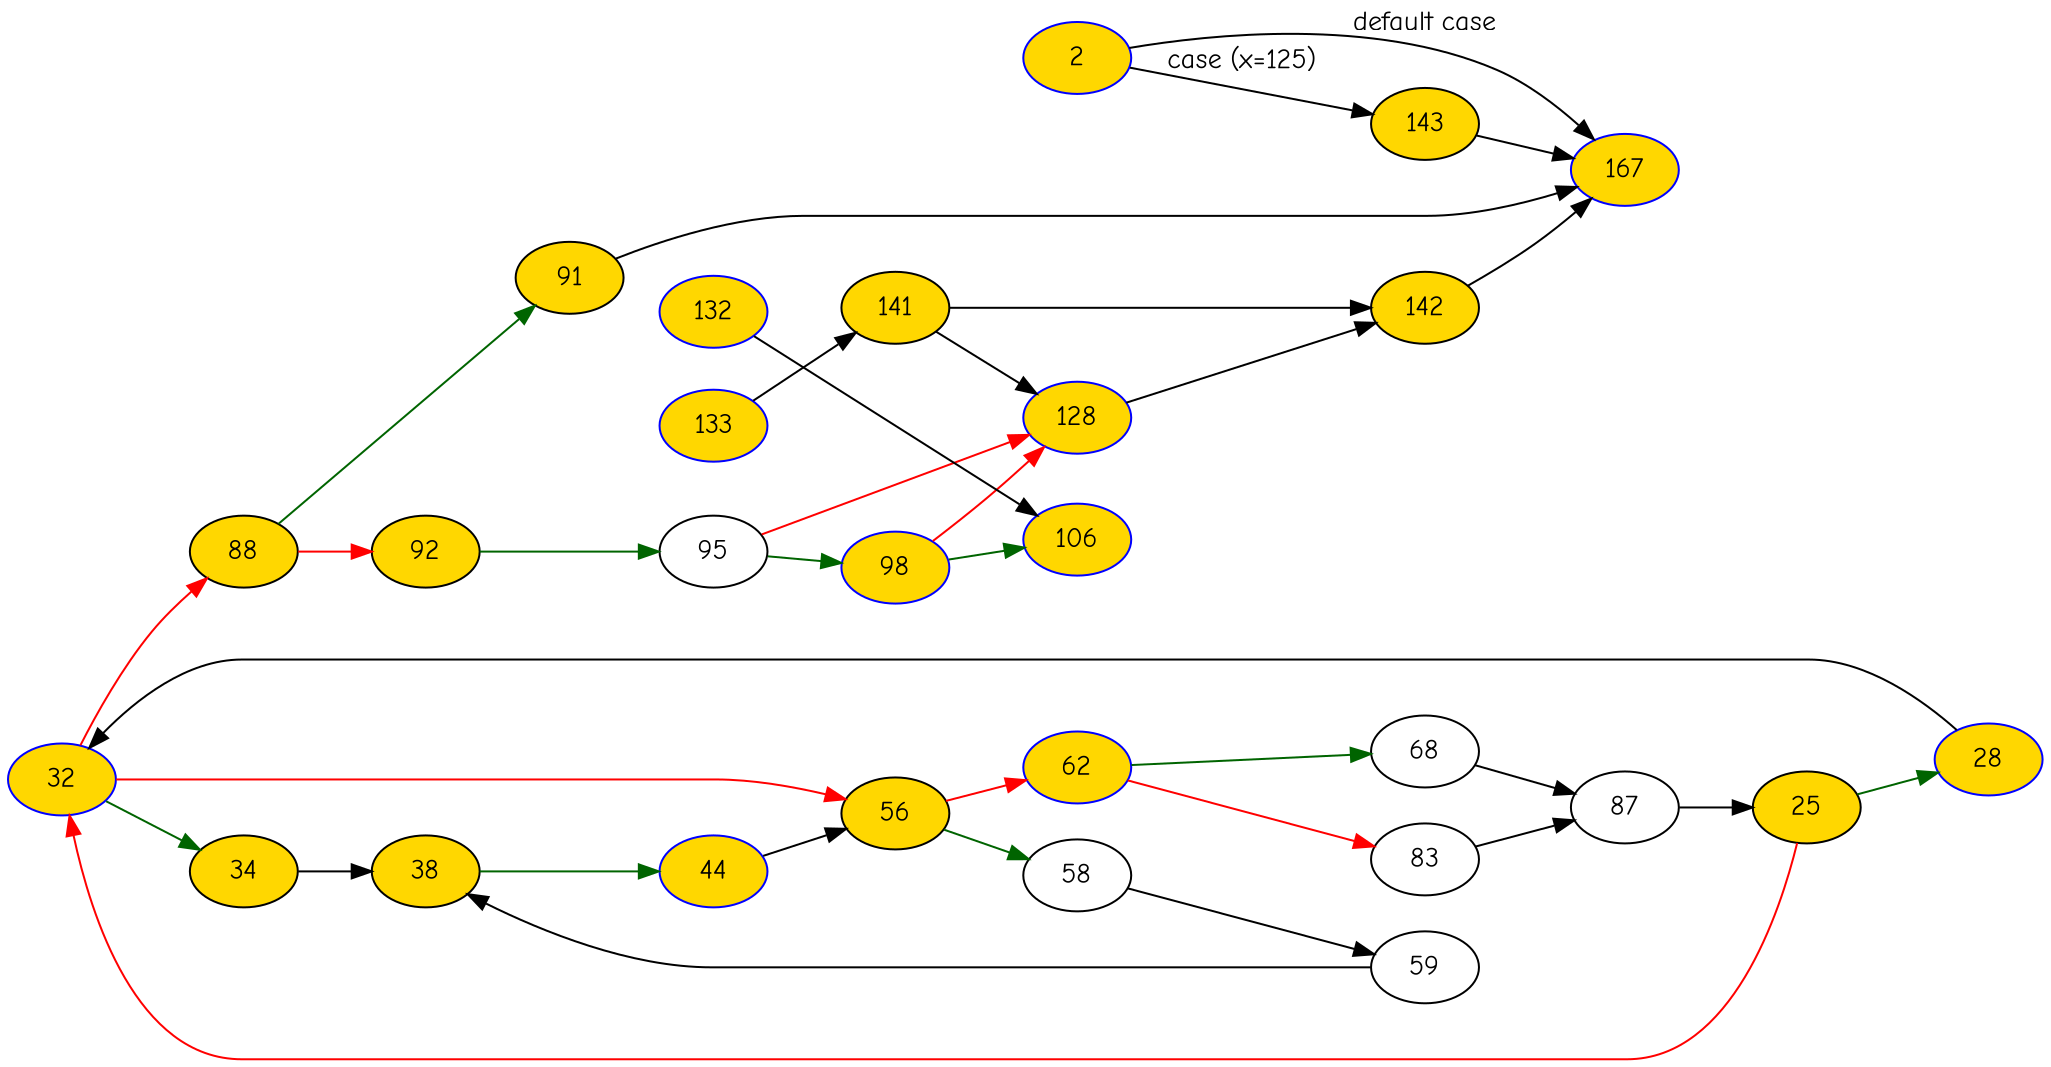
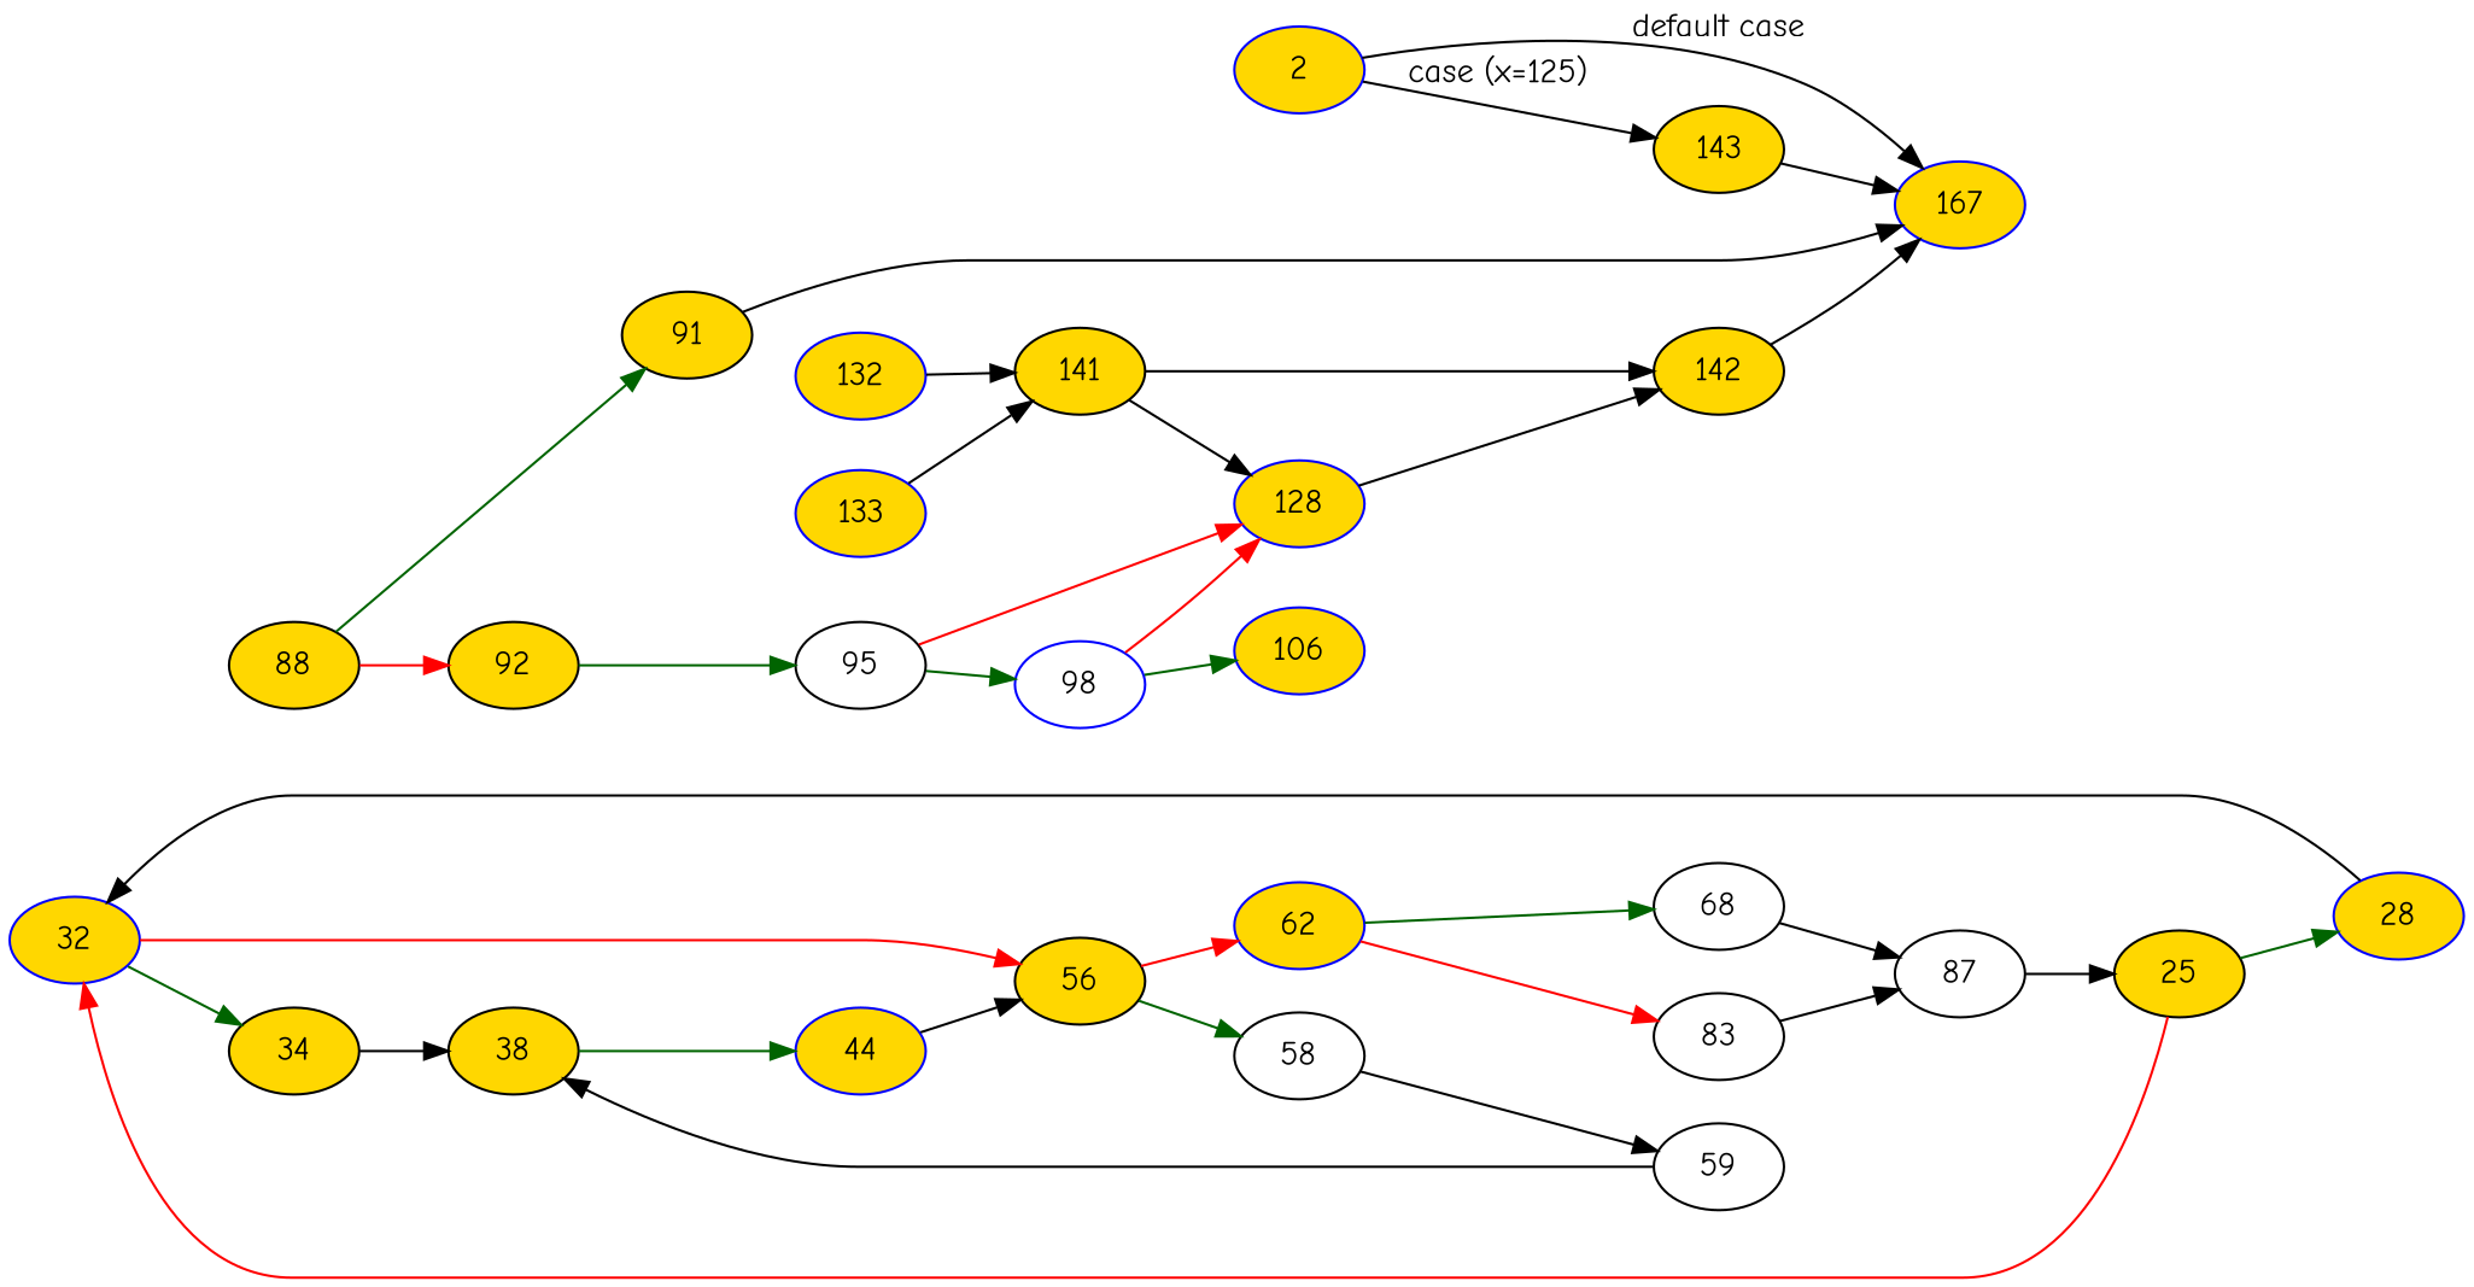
  strict digraph {
    fontname="Comic Neue"
    rankdir=LR
    node [color=black fillcolor=gold fontname="Comic Neue" style=filled]
    edge [fontname="Comic Neue"]
    2 [color=blue entry=true]
    143
    167 [color=blue]
    28 [color=blue]
    25
    32 [color=blue]
    34
    88
    56
    38
    91
    92
    44 [color=blue]
    95 [fillcolor=white]
    58 [fillcolor=white]
    62 [color=blue]
    59 [fillcolor=white]
    68 [fillcolor=white]
    83 [fillcolor=white]
    87 [fillcolor=white]
-   98 [color=blue]
+   98 [color=blue fillcolor=white]
    128 [color=blue]
    106 [color=blue]
    142
    132 [color=blue]
    141
    133 [color=blue]
    2 -> 143 [cond="case (x=127)" label="case (x=125)"]
    2 -> 167 [cond="default case" label="default case"]
    143 -> 167
    28 -> 32
    25 -> 28 [color=darkgreen cond=true]
    25 -> 32 [color=red cond=false]
    32 -> 34 [color=darkgreen cond=true]
-   32 -> 88 [color=red cond=false]
    32 -> 56 [color=red cond=false]
    34 -> 38
    88 -> 91 [color=darkgreen cond=true]
    88 -> 92 [color=red cond=false]
    56 -> 58 [color=darkgreen cond=true]
    56 -> 62 [color=red cond=false]
    38 -> 44 [color=darkgreen cond=true]
    91 -> 167
    92 -> 95 [color=darkgreen cond=true]
    44 -> 56
    95 -> 98 [color=darkgreen cond=true]
    95 -> 128 [color=red cond=false]
    58 -> 59
    62 -> 68 [color=darkgreen cond=true]
    62 -> 83 [color=red cond=false]
    59 -> 38
    68 -> 87
    83 -> 87
    87 -> 25
    98 -> 128 [color=red cond=false]
    98 -> 106 [color=darkgreen cond=true]
    128 -> 142
    142 -> 167
-   132 -> 106
+   132 -> 141
    141 -> 128
    141 -> 142
    133 -> 141
  }
